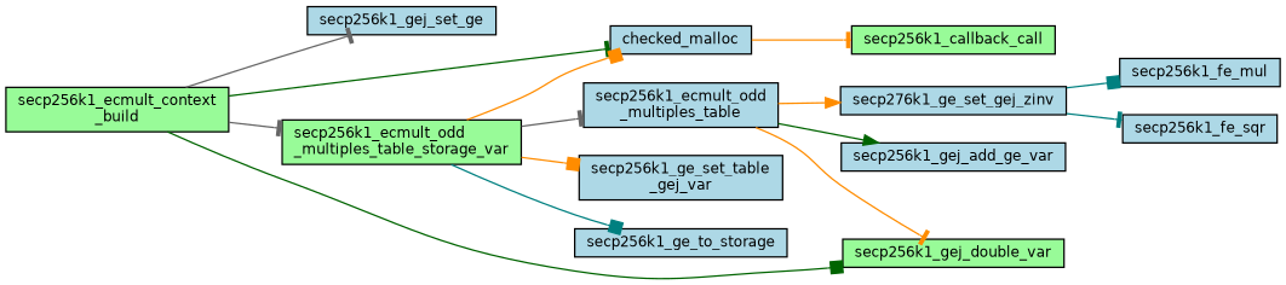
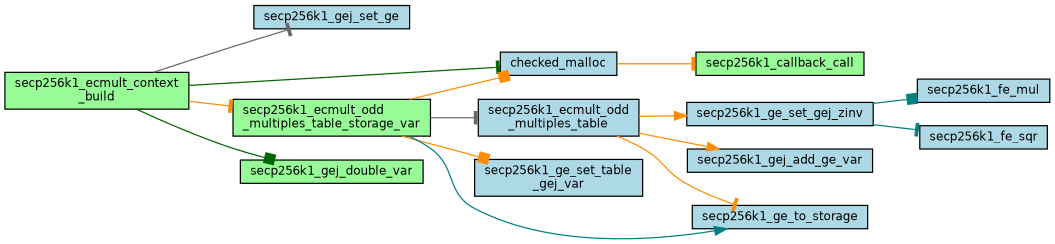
  digraph {
    rankdir=LR
    node [color=black fillcolor=lightblue fontname=Helvetica fontsize=10 shape=record style=filled]
    edge [arrowhead=tee color=darkorange fontname=Helvetica fontsize=10 labelfontname=Helvetica labelfontsize=10 style=solid]
    n1 [fillcolor=palegreen fontcolor=black height=0.2 label="secp256k1_ecmult_context\l_build" width=0.4]
    n2 [height=0.2 label=secp256k1_gej_set_ge width=0.4]
    n3 [height=0.2 label=checked_malloc width=0.4]
    n4 [fillcolor=palegreen height=0.2 label="secp256k1_ecmult_odd\l_multiples_table_storage_var" width=0.4]
    n5 [fillcolor=palegreen height=0.2 label=secp256k1_gej_double_var width=0.4]
    n6 [fillcolor=palegreen height=0.2 label=secp256k1_callback_call width=0.4]
    n7 [height=0.2 label="secp256k1_ecmult_odd\l_multiples_table" width=0.4]
    n8 [height=0.2 label="secp256k1_ge_set_table\l_gej_var" width=0.4]
    n9 [height=0.2 label=secp256k1_ge_to_storage width=0.4]
-   n10 [height=0.2 label=secp276k1_ge_set_gej_zinv width=0.4]
+   n10 [height=0.2 label=secp256k1_ge_set_gej_zinv width=0.4]
    n11 [height=0.2 label=secp256k1_gej_add_ge_var width=0.4]
    n12 [height=0.2 label=secp256k1_fe_mul width=0.4]
    n13 [height=0.2 label=secp256k1_fe_sqr width=0.4]
    n1 -> n2 [color=gray40]
    n1 -> n3 [color=darkgreen]
-   n1 -> n4 [color=gray40]
+   n1 -> n4
    n1 -> n5 [arrowhead=box color=darkgreen]
    n3 -> n6
    n4 -> n3 [arrowhead=box]
    n4 -> n7 [color=gray40]
    n4 -> n8 [arrowhead=box]
-   n4 -> n9 [arrowhead=box color=teal]
-   n7 -> n5
+   n4 -> n9 [arrowhead=normal color=teal]
+   n7 -> n9
    n7 -> n10 [arrowhead=normal]
-   n7 -> n11 [arrowhead=normal color=darkgreen]
+   n7 -> n11 [arrowhead=normal]
    n10 -> n12 [arrowhead=box color=teal]
    n10 -> n13 [color=teal]
  }
